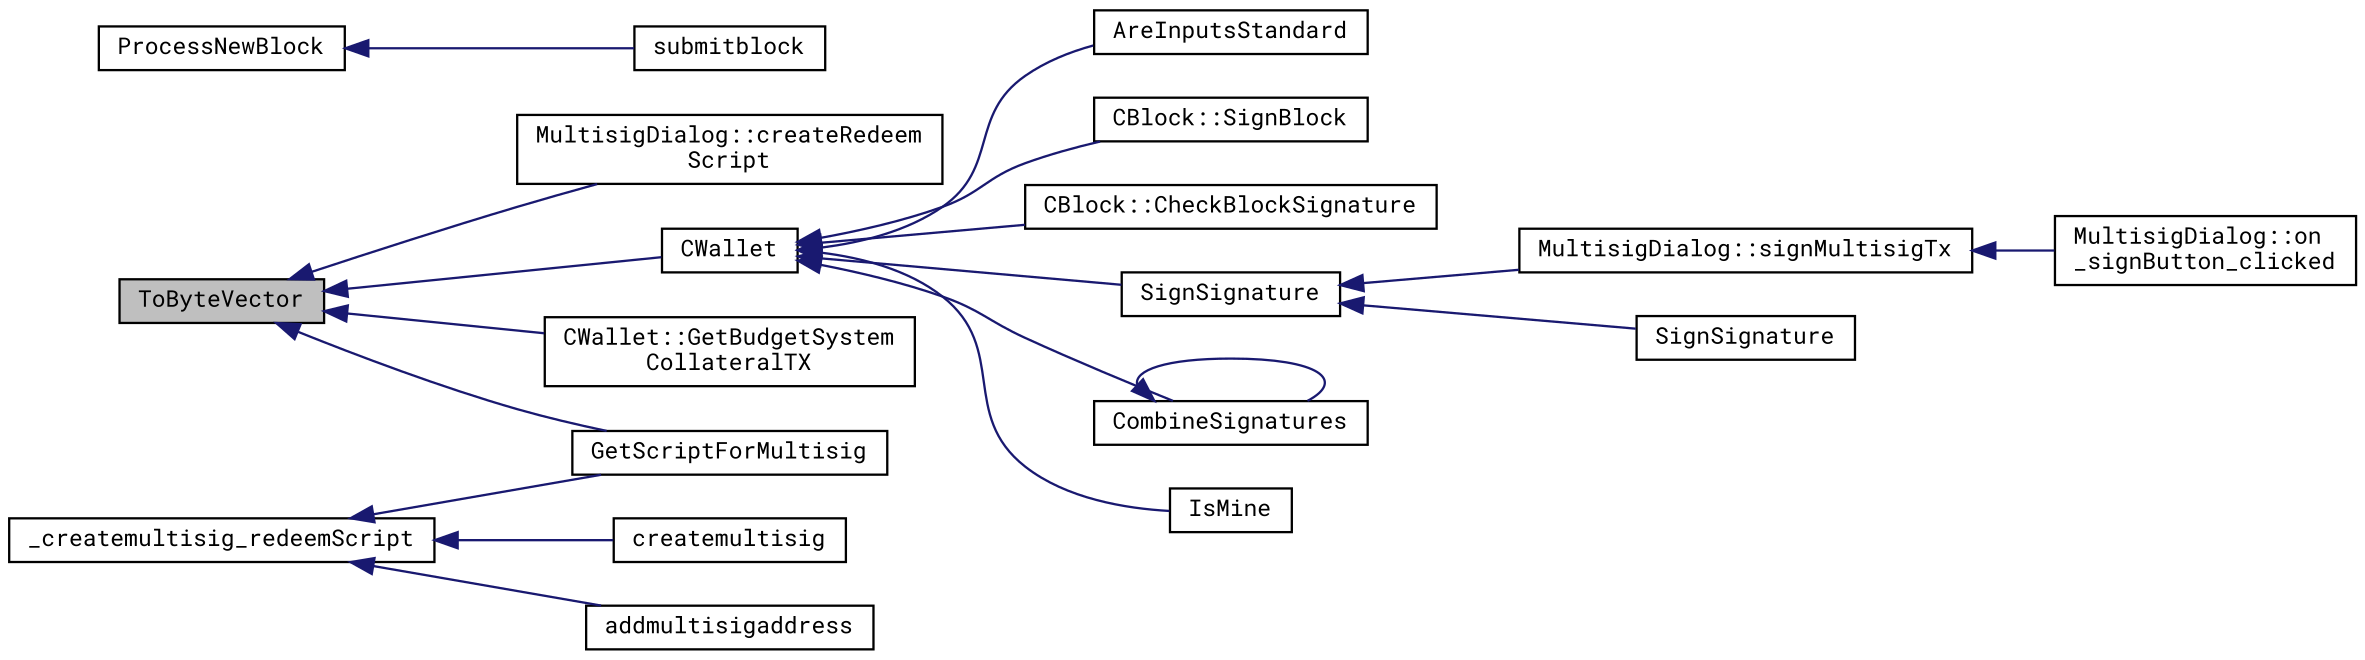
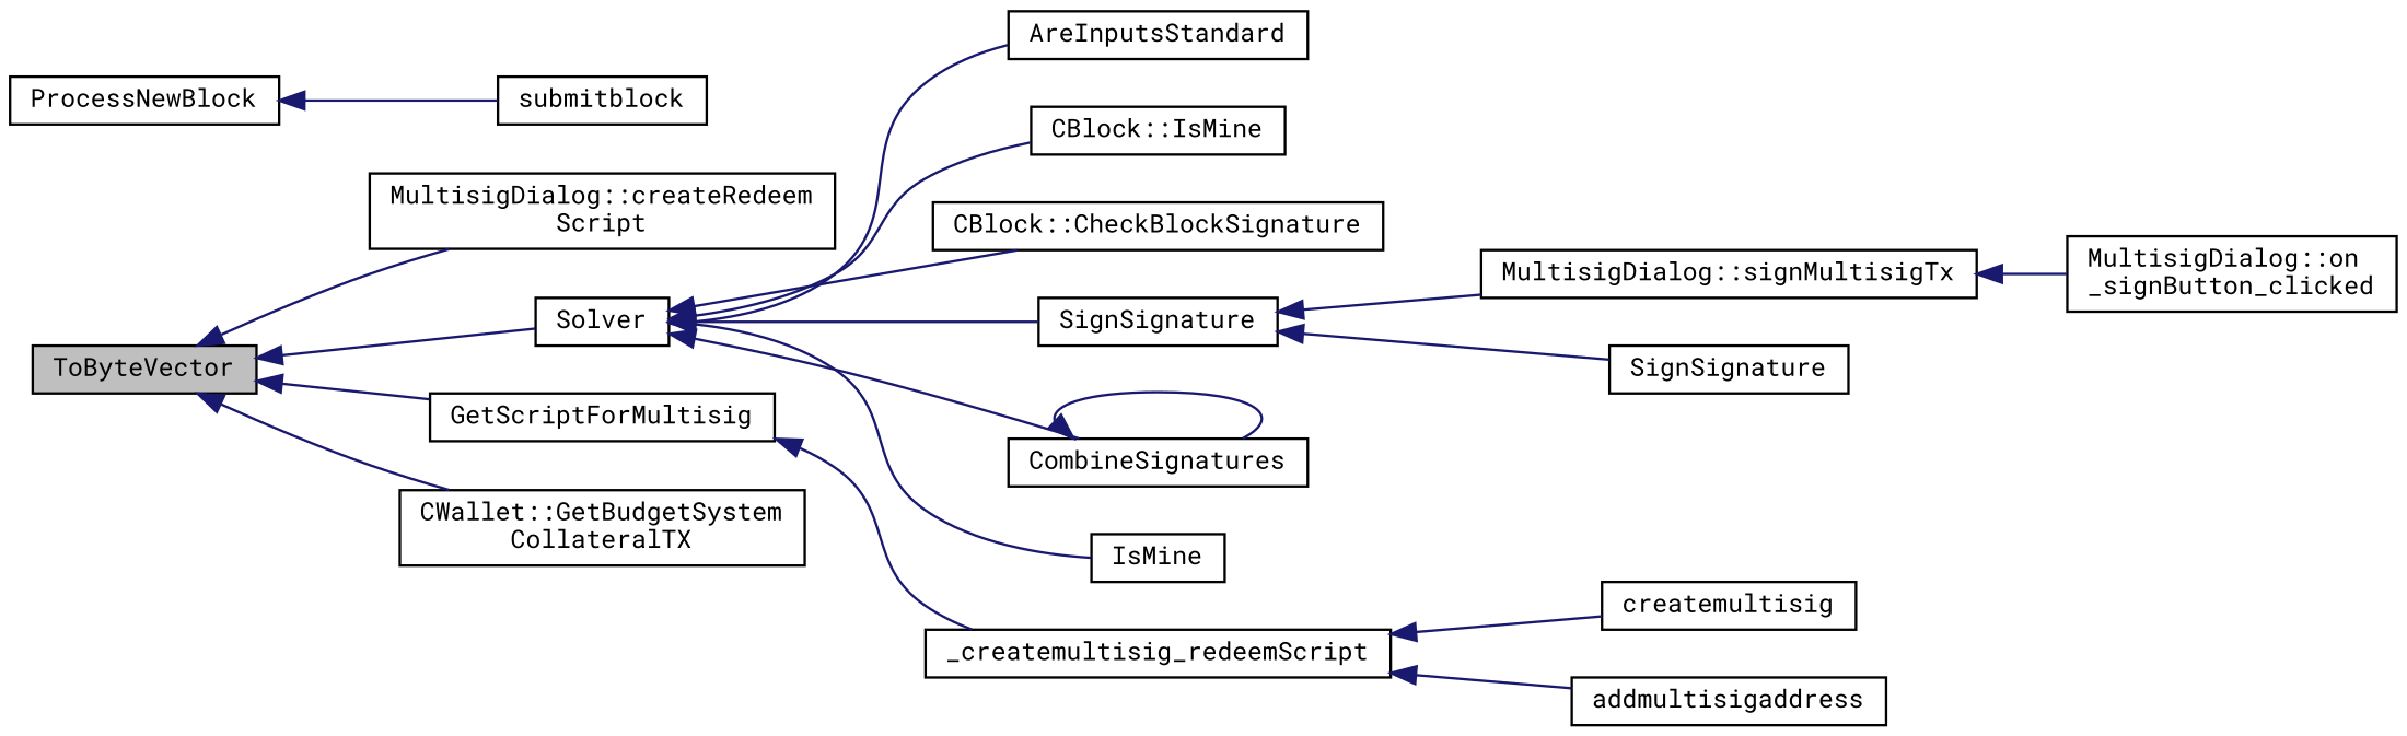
  digraph {
    fontname="Roboto Mono"
    rankdir=LR
    node [color=black fillcolor=white fontname="Roboto Mono" fontsize=10 shape=record style=filled]
    edge [color=midnightblue dir=back fontname="Roboto Mono" fontsize=10 labelfontname=Helvetica labelfontsize=10 style=solid]
    n1 [fillcolor=grey75 fontcolor=black height=0.2 label=ToByteVector width=0.4]
    n2 [height=0.2 label="MultisigDialog::createRedeem\lScript" width=0.4]
-   n3 [height=0.2 label=CWallet width=0.4]
+   n3 [height=0.2 label=Solver width=0.4]
    n4 [height=0.2 label=GetScriptForMultisig width=0.4]
    n5 [height=0.2 label="CWallet::GetBudgetSystem\lCollateralTX" width=0.4]
    n6 [height=0.2 label=AreInputsStandard width=0.4]
-   n7 [height=0.2 label="CBlock::SignBlock" width=0.4]
+   n7 [height=0.2 label="CBlock::IsMine" width=0.4]
    n8 [height=0.2 label="CBlock::CheckBlockSignature" width=0.4]
    n9 [height=0.2 label=SignSignature width=0.4]
    n10 [height=0.2 label=CombineSignatures width=0.4]
    n11 [height=0.2 label=IsMine width=0.4]
    n12 [height=0.2 label=_createmultisig_redeemScript width=0.4]
    n13 [height=0.2 label="MultisigDialog::signMultisigTx" width=0.4]
    n14 [height=0.2 label=SignSignature width=0.4]
    n15 [height=0.2 label=ProcessNewBlock width=0.4]
    n16 [height=0.2 label=submitblock width=0.4]
    n17 [height=0.2 label="MultisigDialog::on\l_signButton_clicked" width=0.4]
    n18 [height=0.2 label=createmultisig width=0.4]
    n19 [height=0.2 label=addmultisigaddress width=0.4]
    n1 -> n2
    n1 -> n3
    n1 -> n4
    n1 -> n5
    n3 -> n6
    n3 -> n7
    n3 -> n8
    n3 -> n9
    n3 -> n10
    n3 -> n11
-   n12 -> n4
+   n4 -> n12
    n9 -> n13
    n9 -> n14
    n10 -> n10
    n12 -> n18
    n12 -> n19
    n13 -> n17
    n15 -> n16
  }
